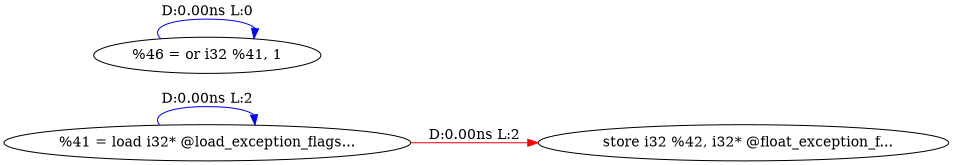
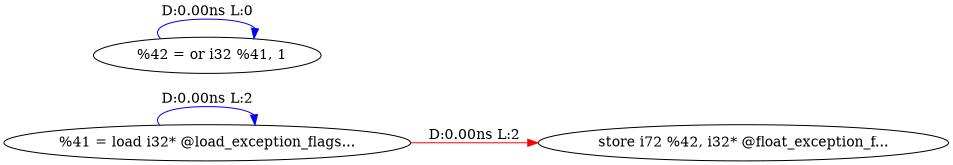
  digraph {
    rankdir=LR
    edge [color=blue]
    n1 [label="%41 = load i32* @load_exception_flags..."]
-   n2 [label="  store i32 %42, i32* @float_exception_f..."]
-   n3 [label="%46 = or i32 %41, 1"]
+   n2 [label="store i72 %42, i32* @float_exception_f..."]
+   n3 [label="  %42 = or i32 %41, 1"]
    n1 -> n1 [label="D:0.00ns L:2"]
    n1 -> n2 [color=red label="D:0.00ns L:2"]
    n3 -> n3 [label="D:0.00ns L:0"]
  }
